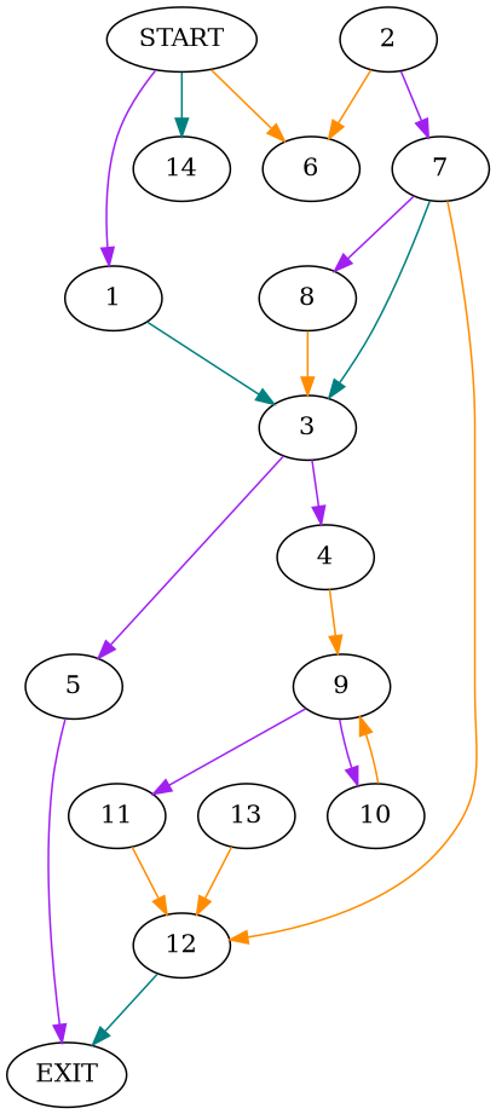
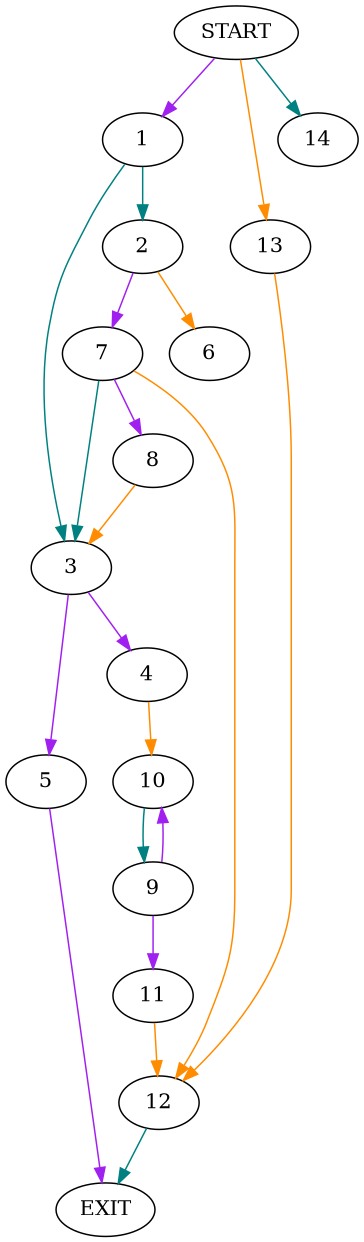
  digraph {
    edge [color=purple]
    n1 [label=START]
    1
    13
    14
    2
    3
    12
    n8 [label=EXIT]
    6
    7
    4
    5
    8
    9
    10
    11
    n1 -> 1
-   n1 -> 6 [color=darkorange]
+   n1 -> 13 [color=darkorange]
    n1 -> 14 [color=teal]
+   1 -> 2 [color=teal]
    1 -> 3 [color=teal]
    13 -> 12 [color=darkorange]
    2 -> 6 [color=darkorange]
    2 -> 7
    3 -> 4
    3 -> 5
    12 -> n8 [color=teal]
    7 -> 3 [color=teal]
    7 -> 12 [color=darkorange]
    7 -> 8
-   4 -> 9 [color=darkorange]
+   4 -> 10 [color=darkorange]
    5 -> n8
    8 -> 3 [color=darkorange]
    9 -> 10
    9 -> 11
-   10 -> 9 [color=darkorange]
+   10 -> 9 [color=teal]
    11 -> 12 [color=darkorange]
  }
